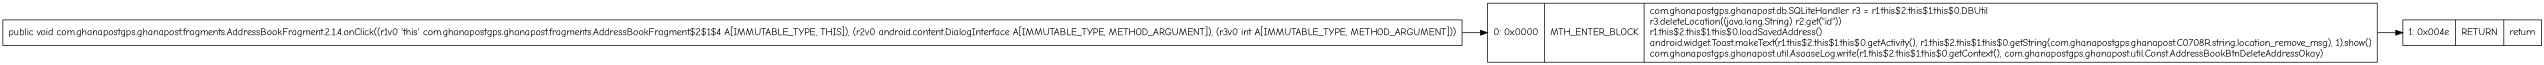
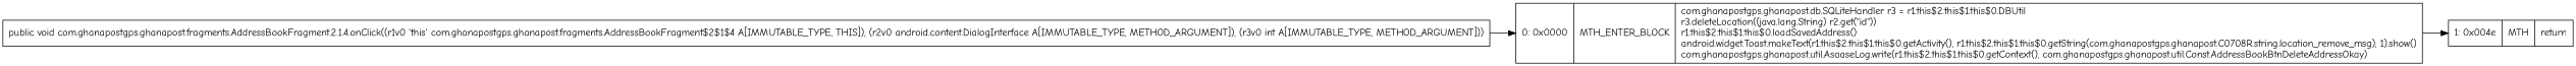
  digraph {
    rankdir=LR
    fontname="Comic Neue"
    node [shape=record fontname="Comic Neue"]
    edge [fontname="Comic Neue"]
    n1 [label="{0\:\ 0x0000|MTH_ENTER_BLOCK\l|com.ghanapostgps.ghanapost.db.SQLiteHandler r3 = r1.this$2.this$1.this$0.DBUtil\lr3.deleteLocation((java.lang.String) r2.get(\"id\"))\lr1.this$2.this$1.this$0.loadSavedAddress()\landroid.widget.Toast.makeText(r1.this$2.this$1.this$0.getActivity(), r1.this$2.this$1.this$0.getString(com.ghanapostgps.ghanapost.C0708R.string.location_remove_msg), 1).show()\lcom.ghanapostgps.ghanapost.util.AsaaseLog.write(r1.this$2.this$1.this$0.getContext(), com.ghanapostgps.ghanapost.util.Const.AddressBookBtnDeleteAddressOkay)\l}"]
-   n2 [label="{1\:\ 0x004e|RETURN\l|return\l}"]
+   n2 [label="{1\:\ 0x004e|MTH\l|return\l}"]
    n3 [label="{public void com.ghanapostgps.ghanapost.fragments.AddressBookFragment.2.1.4.onClick((r1v0 'this' com.ghanapostgps.ghanapost.fragments.AddressBookFragment$2$1$4 A[IMMUTABLE_TYPE, THIS]), (r2v0 android.content.DialogInterface A[IMMUTABLE_TYPE, METHOD_ARGUMENT]), (r3v0 int A[IMMUTABLE_TYPE, METHOD_ARGUMENT])) }"]
    n1 -> n2
    n3 -> n1
  }
